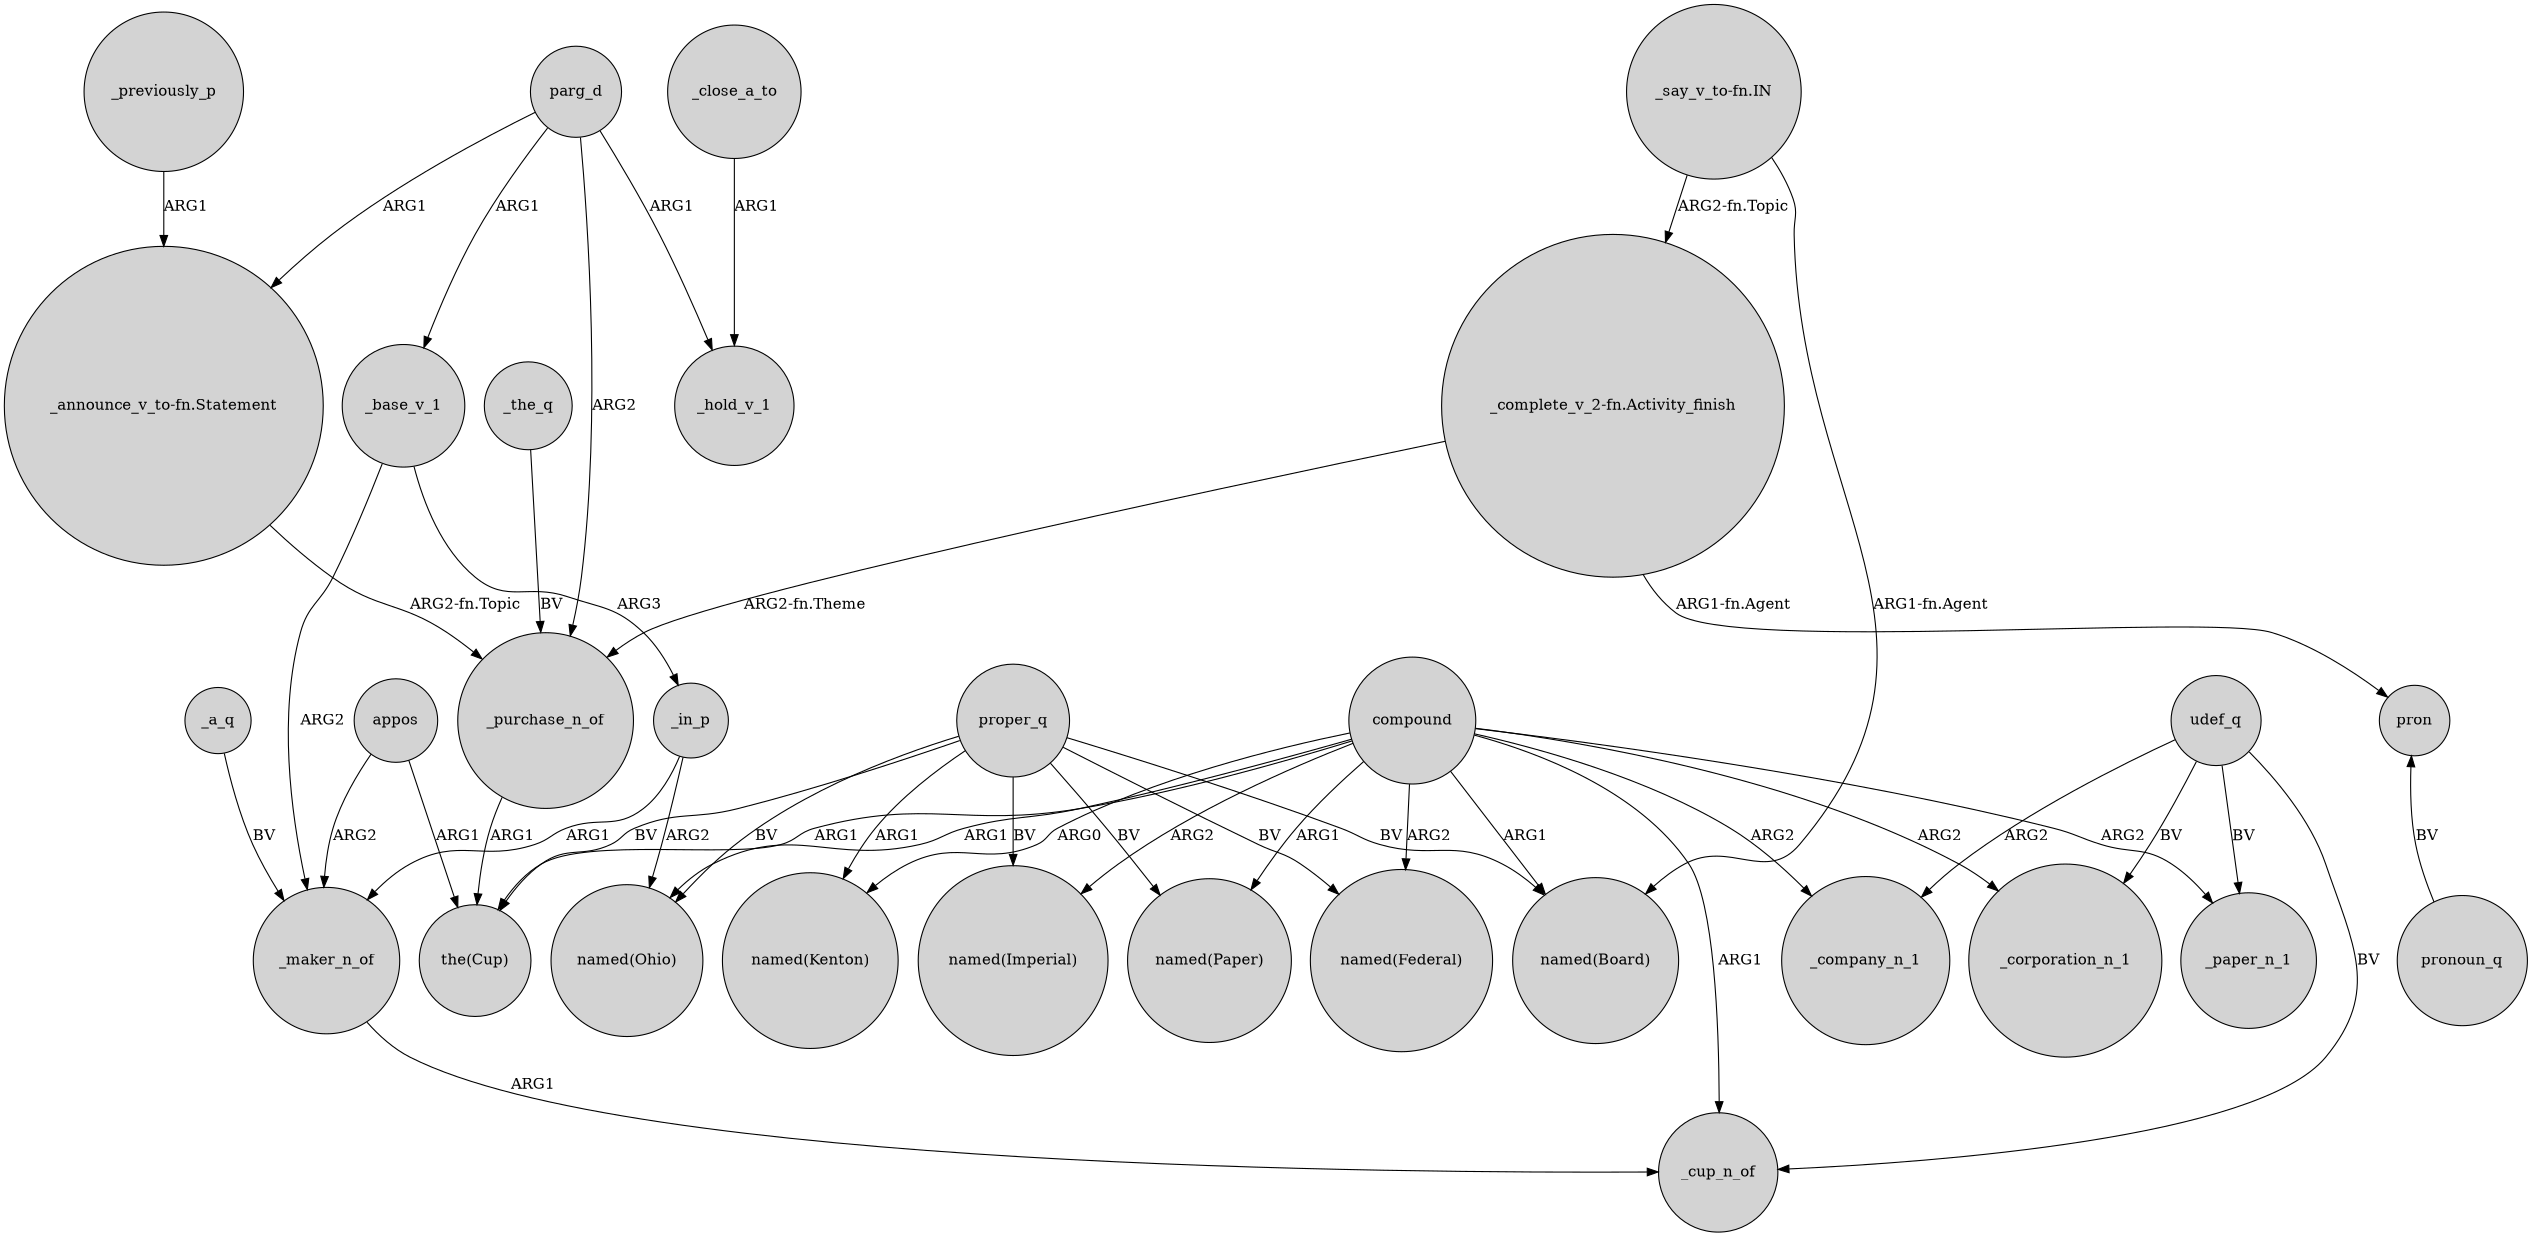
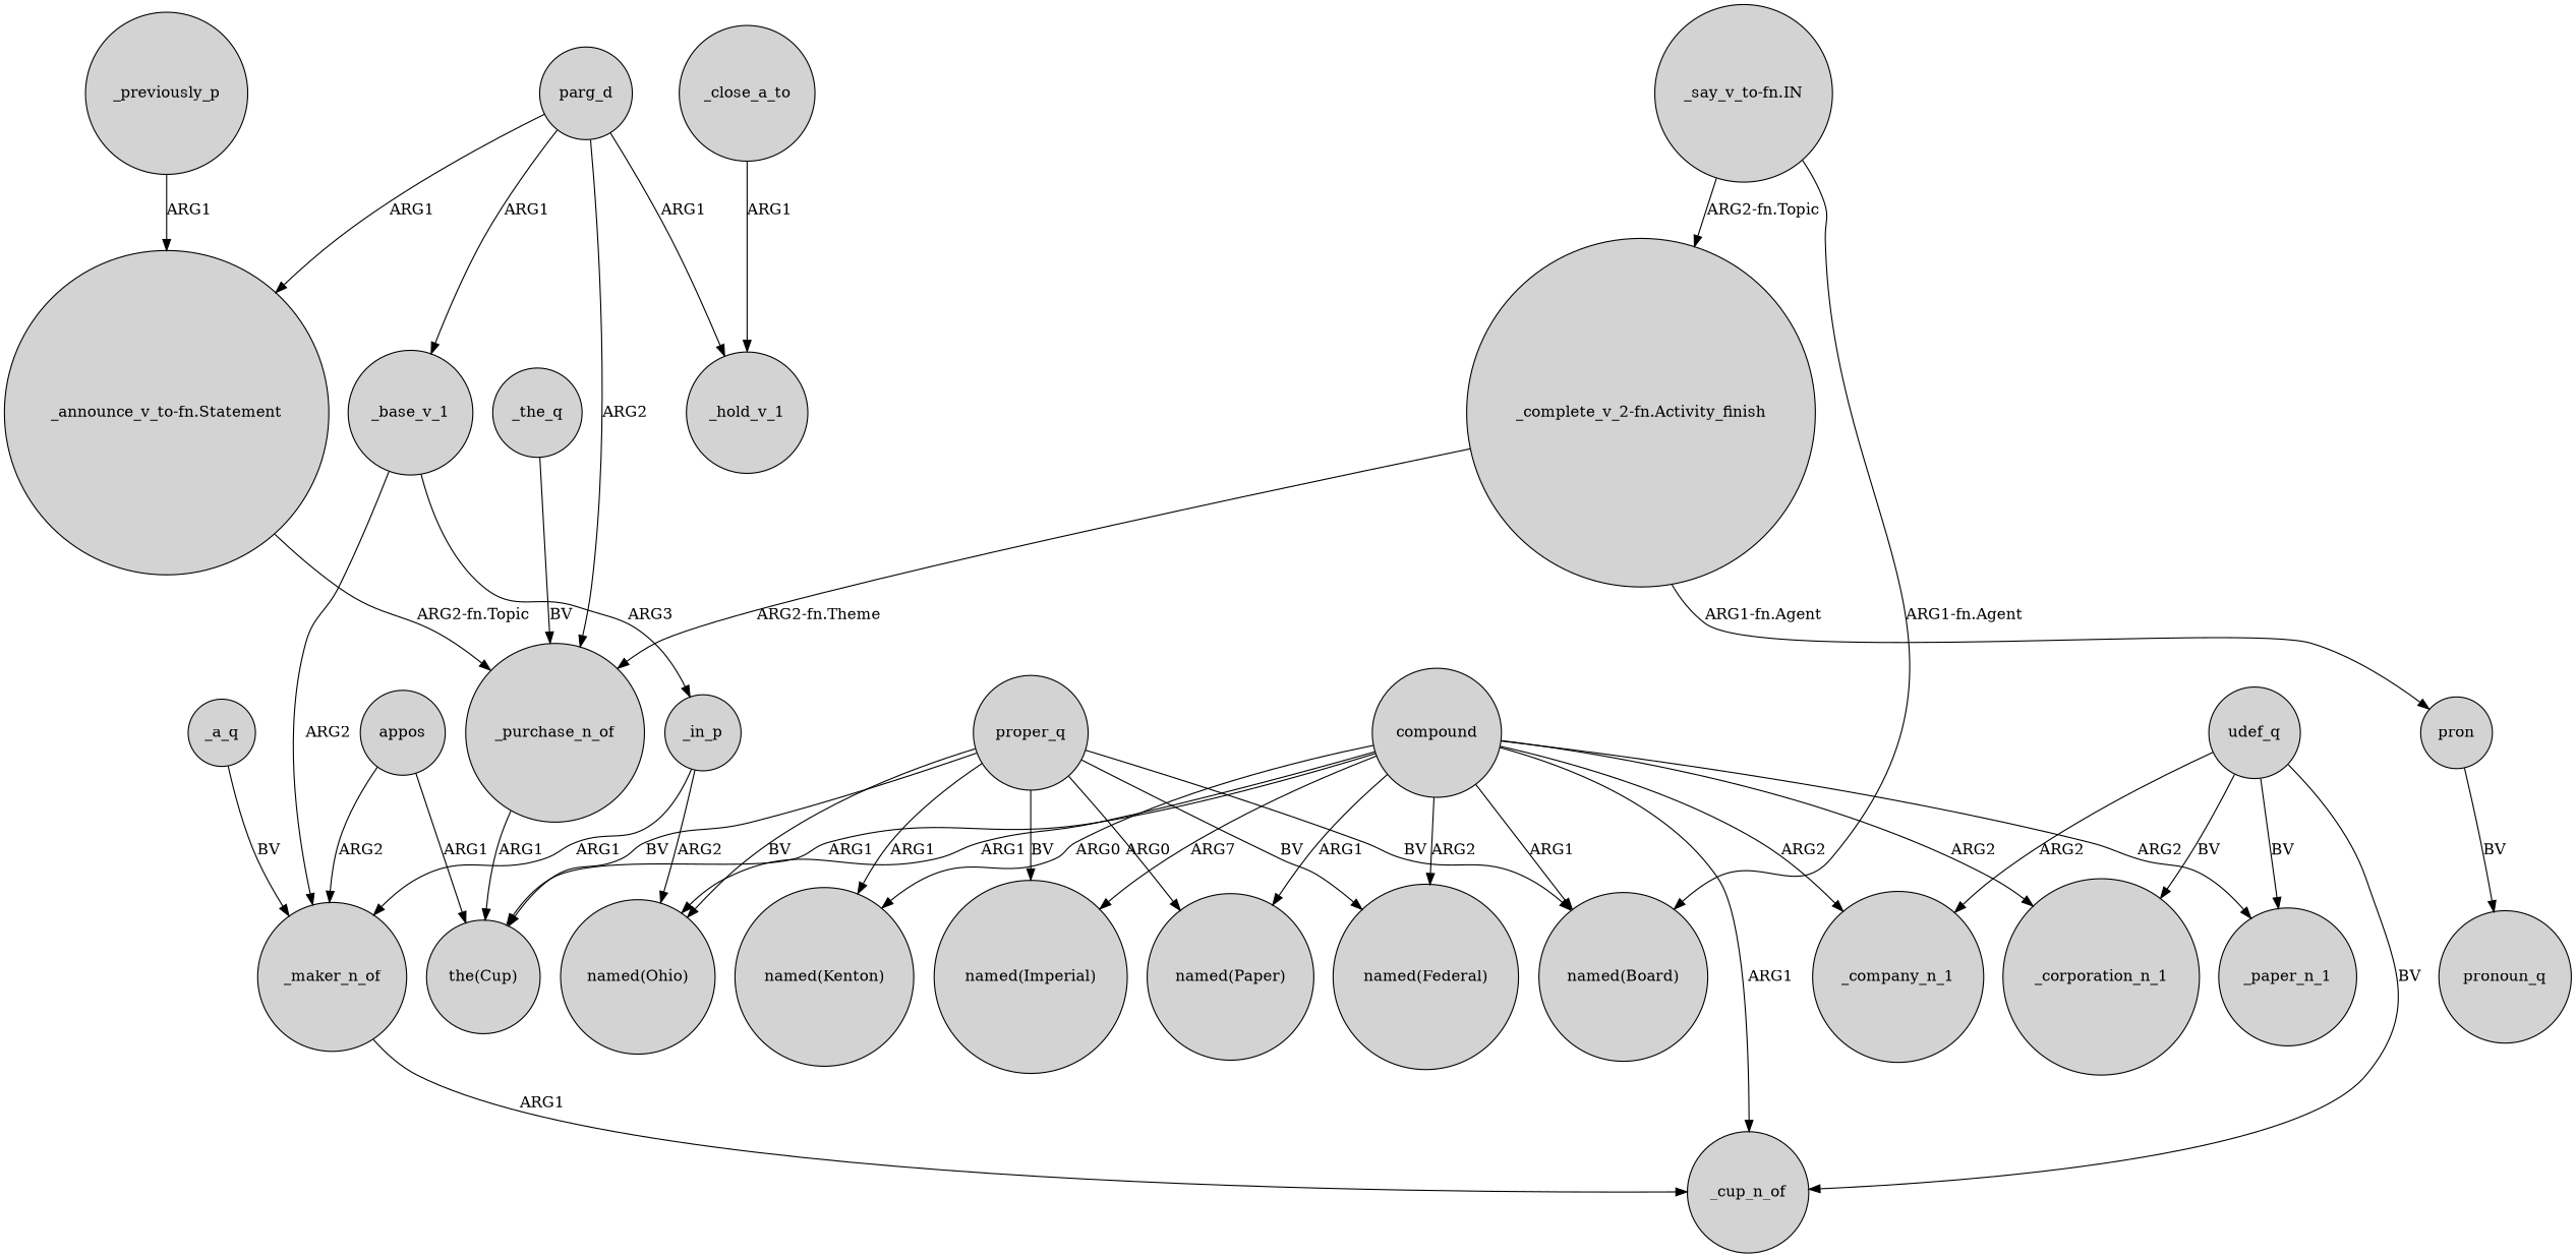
  digraph {
    node [shape=circle style=filled]
    parg_d
    _purchase_n_of
    _hold_v_1
    _base_v_1
    "_announce_v_to-fn.Statement"
    n6 [label="the(Cup)"]
    _maker_n_of
    _cup_n_of
    _in_p
    compound
    "named(Ohio)"
    "named(Imperial)"
    _company_n_1
    "named(Paper)"
    _corporation_n_1
    "named(Board)"
    "named(Kenton)"
    _paper_n_1
    "named(Federal)"
    proper_q
    _close_a_to
    "_say_v_to-fn.IN"
    "_complete_v_2-fn.Activity_finish"
    pron
    appos
    _previously_p
    pronoun_q
    udef_q
    _a_q
    _the_q
    parg_d -> _purchase_n_of [label=ARG2]
    parg_d -> _hold_v_1 [label=ARG1]
    parg_d -> _base_v_1 [label=ARG1]
    parg_d -> "_announce_v_to-fn.Statement" [label=ARG1]
    _purchase_n_of -> n6 [label=ARG1]
    _base_v_1 -> _maker_n_of [label=ARG2]
    _base_v_1 -> _in_p [label=ARG3]
    "_announce_v_to-fn.Statement" -> _purchase_n_of [label="ARG2-fn.Topic"]
    _maker_n_of -> _cup_n_of [label=ARG1]
    _in_p -> _maker_n_of [label=ARG1]
    _in_p -> "named(Ohio)" [label=ARG2]
    compound -> n6 [label=ARG1]
    compound -> _cup_n_of [label=ARG1]
    compound -> "named(Ohio)" [label=ARG1]
-   compound -> "named(Imperial)" [label=ARG2]
+   compound -> "named(Imperial)" [label=ARG7]
    compound -> _company_n_1 [label=ARG2]
    compound -> "named(Paper)" [label=ARG1]
    compound -> _corporation_n_1 [label=ARG2]
    compound -> "named(Board)" [label=ARG1]
    compound -> "named(Kenton)" [label=ARG0]
    compound -> _paper_n_1 [label=ARG2]
    compound -> "named(Federal)" [label=ARG2]
    proper_q -> n6 [label=BV]
    proper_q -> "named(Ohio)" [label=BV]
    proper_q -> "named(Imperial)" [label=BV]
-   proper_q -> "named(Paper)" [label=BV]
+   proper_q -> "named(Paper)" [label=ARG0]
    proper_q -> "named(Board)" [label=BV]
    proper_q -> "named(Kenton)" [label=ARG1]
    proper_q -> "named(Federal)" [label=BV]
    _close_a_to -> _hold_v_1 [label=ARG1]
    "_say_v_to-fn.IN" -> "named(Board)" [label="ARG1-fn.Agent"]
    "_say_v_to-fn.IN" -> "_complete_v_2-fn.Activity_finish" [label="ARG2-fn.Topic"]
    "_complete_v_2-fn.Activity_finish" -> _purchase_n_of [label="ARG2-fn.Theme"]
    "_complete_v_2-fn.Activity_finish" -> pron [label="ARG1-fn.Agent"]
    appos -> n6 [label=ARG1]
    appos -> _maker_n_of [label=ARG2]
    _previously_p -> "_announce_v_to-fn.Statement" [label=ARG1]
-   pronoun_q -> pron [label=BV]
+   pron -> pronoun_q [label=BV]
    udef_q -> _cup_n_of [label=BV]
    udef_q -> _company_n_1 [label=ARG2]
    udef_q -> _corporation_n_1 [label=BV]
    udef_q -> _paper_n_1 [label=BV]
    _a_q -> _maker_n_of [label=BV]
    _the_q -> _purchase_n_of [label=BV]
  }
